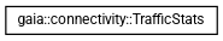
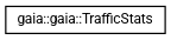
  digraph {
    rankdir=LR
    fontname=Roboto
-   n1 [color=black fillcolor=white fontname=Roboto fontsize=10 height=0.2 label="gaia::connectivity::TrafficStats" shape=record style=filled width=0.4]
+   n1 [color=black fillcolor=white fontname=Roboto fontsize=10 height=0.2 label="gaia::gaia::TrafficStats" shape=record style=filled width=0.4]
  }
